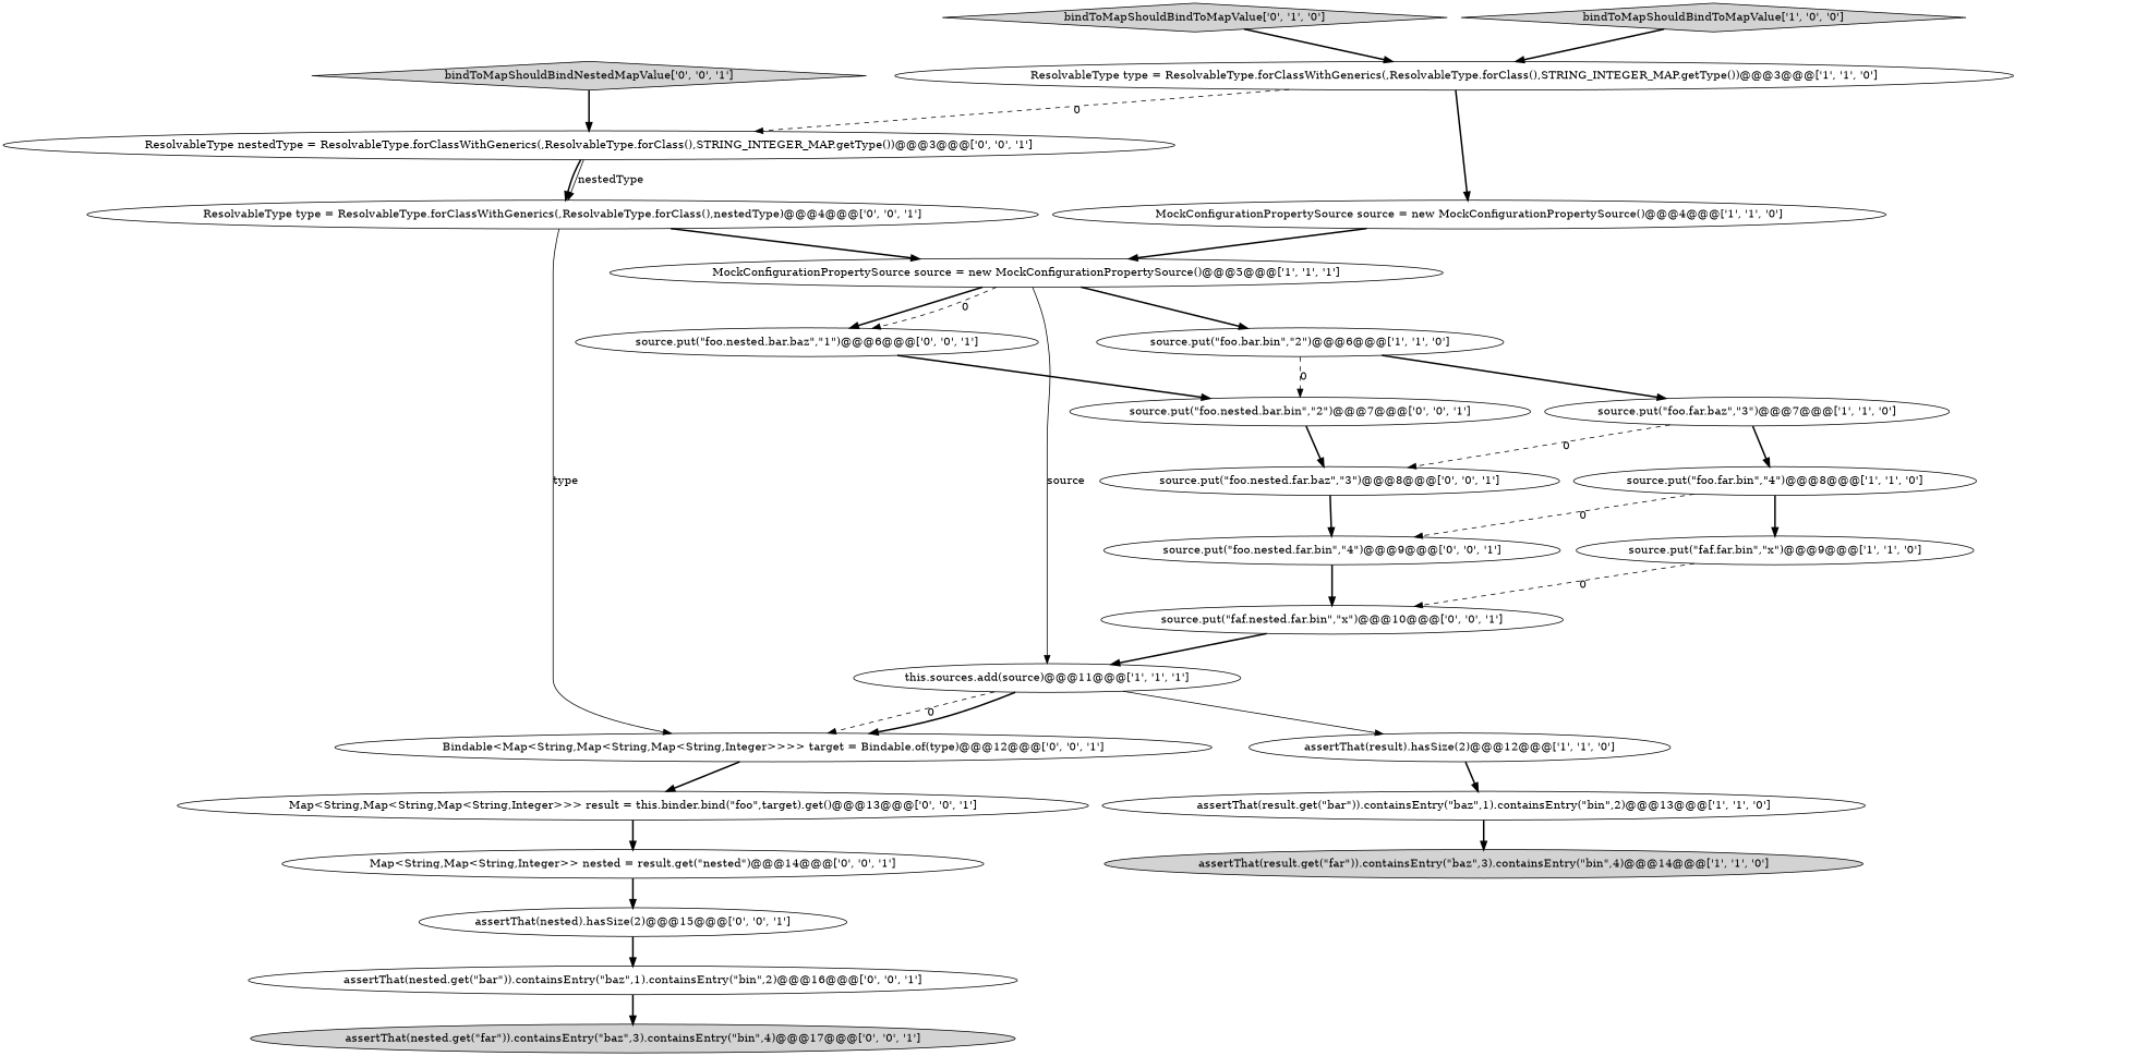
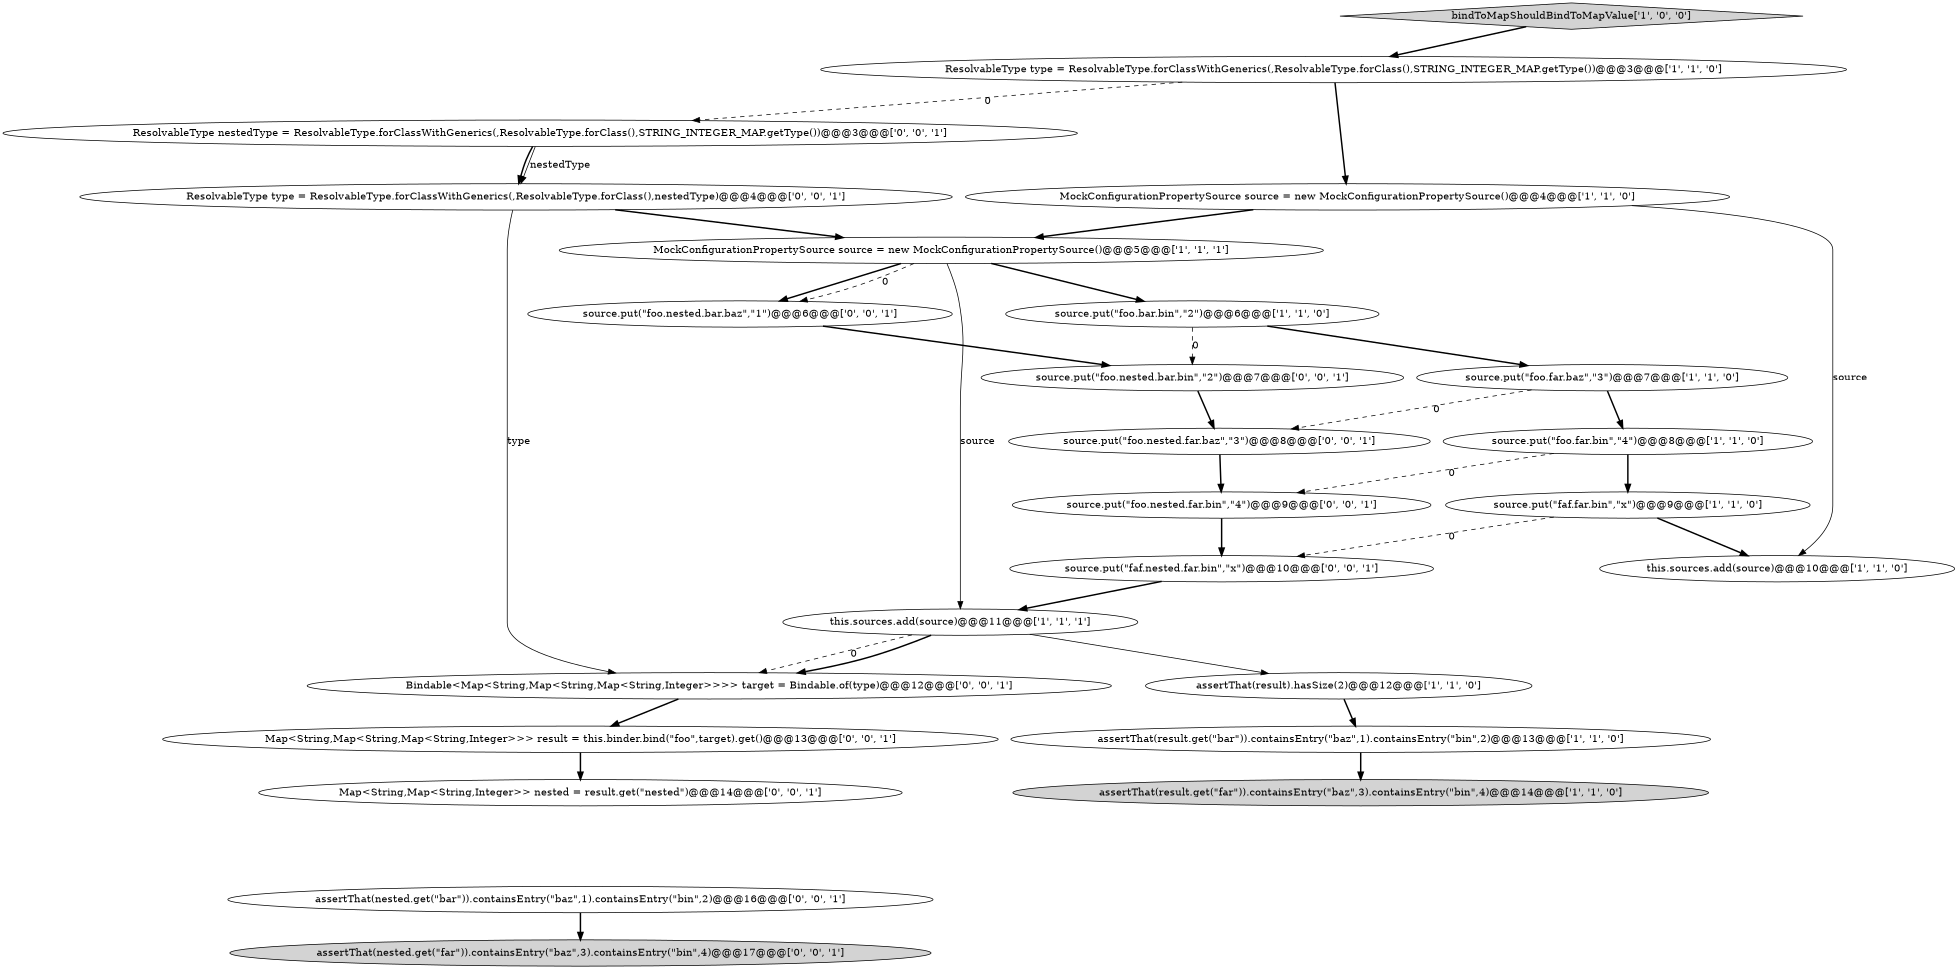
  digraph {
    node [fillcolor=white shape=ellipse style=filled]
    edge [style=bold]
    n1 [label="source.put(\"foo.nested.bar.baz\",\"1\")@@@6@@@['0', '0', '1']"]
    n2 [label="source.put(\"foo.nested.bar.bin\",\"2\")@@@7@@@['0', '0', '1']"]
    n3 [label="source.put(\"foo.nested.far.baz\",\"3\")@@@8@@@['0', '0', '1']"]
    n4 [label="Map<String,Map<String,Integer>> nested = result.get(\"nested\")@@@14@@@['0', '0', '1']"]
-   n5 [label="assertThat(nested).hasSize(2)@@@15@@@['0', '0', '1']"]
    n6 [label="assertThat(nested.get(\"bar\")).containsEntry(\"baz\",1).containsEntry(\"bin\",2)@@@16@@@['0', '0', '1']"]
    n7 [label="source.put(\"foo.far.baz\",\"3\")@@@7@@@['1', '1', '0']"]
    n8 [label="source.put(\"foo.far.bin\",\"4\")@@@8@@@['1', '1', '0']"]
    n9 [label="source.put(\"foo.nested.far.bin\",\"4\")@@@9@@@['0', '0', '1']"]
    n10 [label="source.put(\"faf.far.bin\",\"x\")@@@9@@@['1', '1', '0']"]
-   n11 [fillcolor=lightgray label="bindToMapShouldBindToMapValue['0', '1', '0']" shape=diamond]
    n12 [label="ResolvableType type = ResolvableType.forClassWithGenerics(,ResolvableType.forClass(),STRING_INTEGER_MAP.getType())@@@3@@@['1', '1', '0']"]
    n13 [label="ResolvableType nestedType = ResolvableType.forClassWithGenerics(,ResolvableType.forClass(),STRING_INTEGER_MAP.getType())@@@3@@@['0', '0', '1']"]
    n14 [label="MockConfigurationPropertySource source = new MockConfigurationPropertySource()@@@4@@@['1', '1', '0']"]
    n15 [label="source.put(\"faf.nested.far.bin\",\"x\")@@@10@@@['0', '0', '1']"]
+   n16 [label="this.sources.add(source)@@@10@@@['1', '1', '0']"]
    n17 [label="Map<String,Map<String,Map<String,Integer>>> result = this.binder.bind(\"foo\",target).get()@@@13@@@['0', '0', '1']"]
    n18 [label="ResolvableType type = ResolvableType.forClassWithGenerics(,ResolvableType.forClass(),nestedType)@@@4@@@['0', '0', '1']"]
    n19 [label="MockConfigurationPropertySource source = new MockConfigurationPropertySource()@@@5@@@['1', '1', '1']"]
    n20 [label="this.sources.add(source)@@@11@@@['1', '1', '1']"]
    n21 [label="Bindable<Map<String,Map<String,Map<String,Integer>>>> target = Bindable.of(type)@@@12@@@['0', '0', '1']"]
    n22 [label="assertThat(result).hasSize(2)@@@12@@@['1', '1', '0']"]
-   n23 [fillcolor=lightgray label="bindToMapShouldBindNestedMapValue['0', '0', '1']" shape=diamond]
    n24 [fillcolor=lightgray label="assertThat(nested.get(\"far\")).containsEntry(\"baz\",3).containsEntry(\"bin\",4)@@@17@@@['0', '0', '1']"]
    n25 [label="assertThat(result.get(\"bar\")).containsEntry(\"baz\",1).containsEntry(\"bin\",2)@@@13@@@['1', '1', '0']"]
    n26 [label="source.put(\"foo.bar.bin\",\"2\")@@@6@@@['1', '1', '0']"]
    n27 [fillcolor=lightgray label="assertThat(result.get(\"far\")).containsEntry(\"baz\",3).containsEntry(\"bin\",4)@@@14@@@['1', '1', '0']"]
    n28 [fillcolor=lightgray label="bindToMapShouldBindToMapValue['1', '0', '0']" shape=diamond]
    n1 -> n2
    n2 -> n3
    n3 -> n9
-   n4 -> n5
-   n5 -> n6
    n6 -> n24
    n7 -> n3 [label=0 style=dashed]
    n7 -> n8
    n8 -> n9 [label=0 style=dashed]
    n8 -> n10
    n9 -> n15
    n10 -> n15 [label=0 style=dashed]
-   n11 -> n12
+   n10 -> n16
    n12 -> n13 [label=0 style=dashed]
    n12 -> n14
    n13 -> n18
    n13 -> n18 [label=nestedType style=solid]
+   n14 -> n16 [label=source style=solid]
    n14 -> n19
    n15 -> n20
    n17 -> n4
    n18 -> n19
    n18 -> n21 [label=type style=solid]
    n19 -> n1
    n19 -> n1 [label=0 style=dashed]
    n19 -> n20 [label=source style=solid]
    n19 -> n26
    n20 -> n21 [label=0 style=dashed]
    n20 -> n21
    n20 -> n22 [style=solid]
    n21 -> n17
    n22 -> n25
-   n23 -> n13
    n25 -> n27
    n26 -> n2 [label=0 style=dashed]
    n26 -> n7
    n28 -> n12
  }
